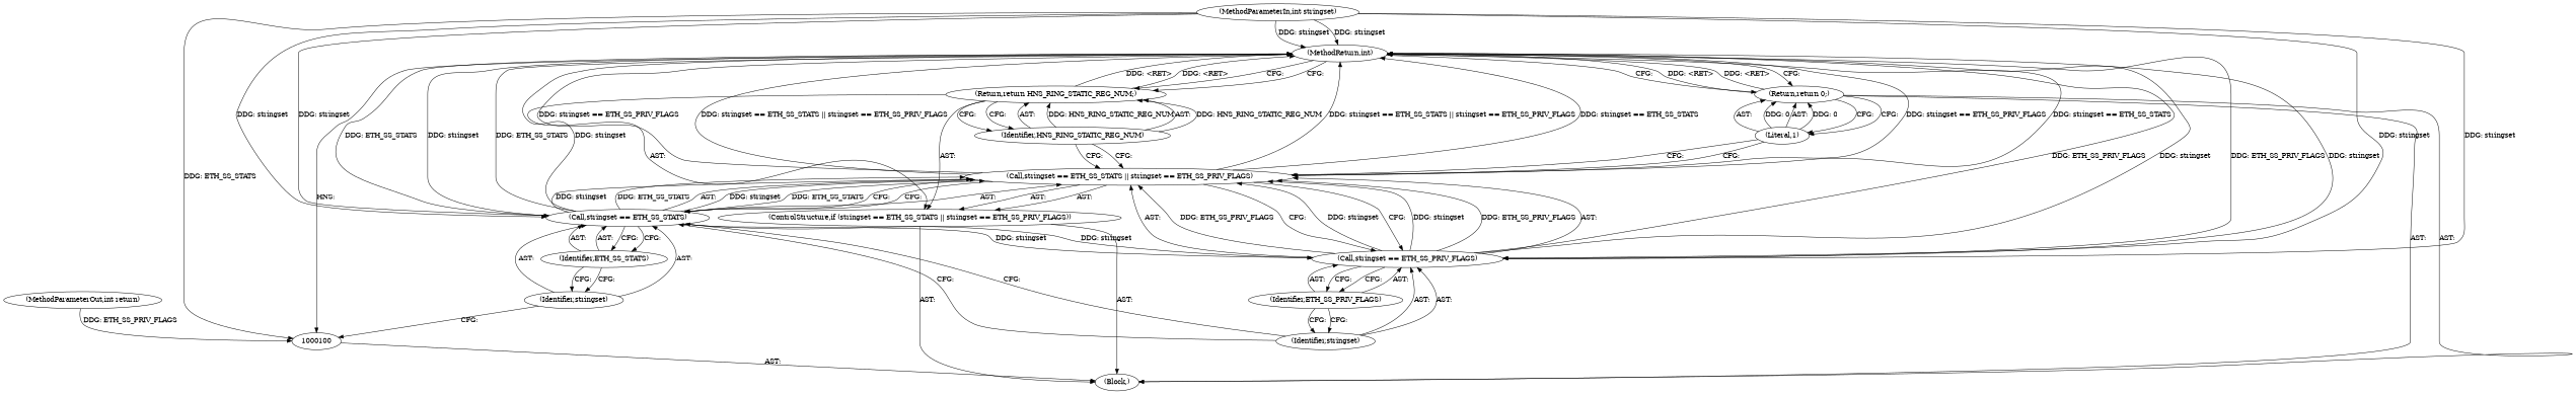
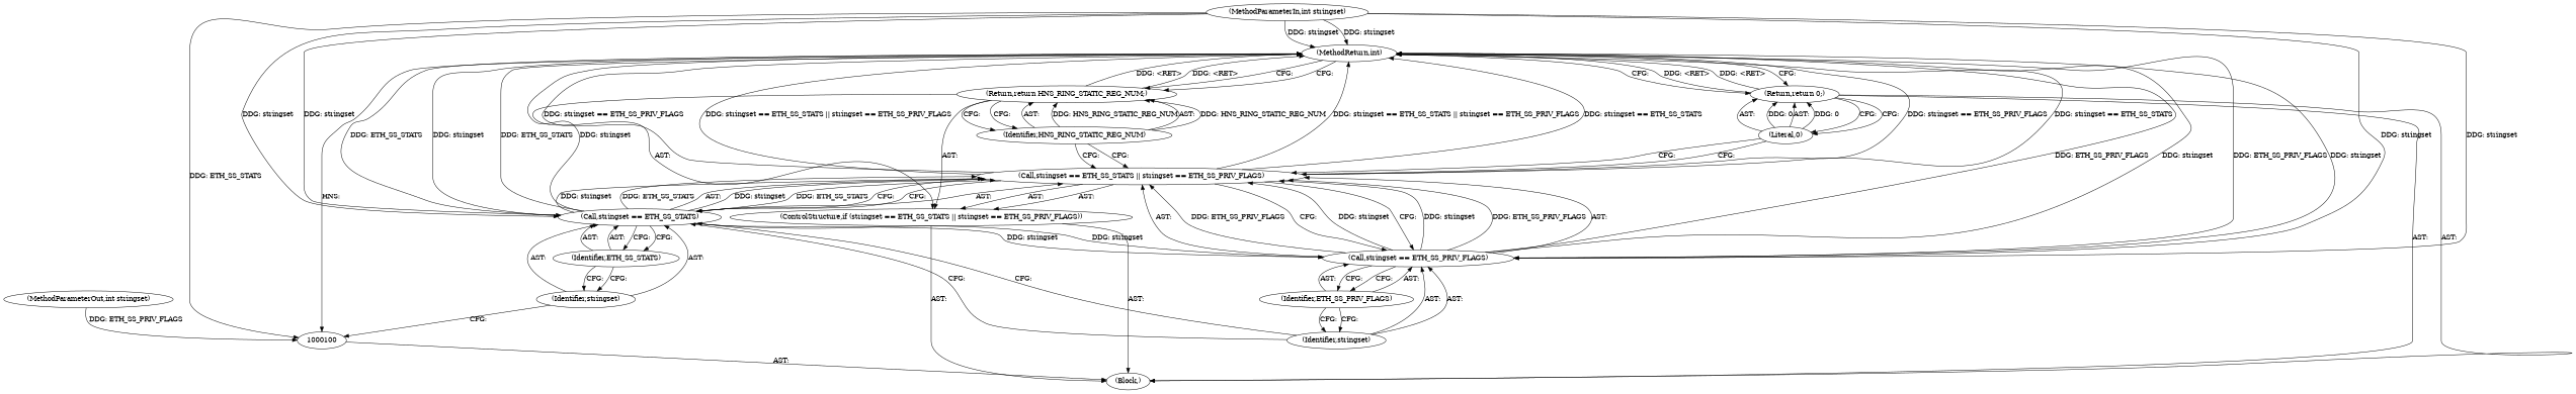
  digraph {
    n1 [label="(MethodReturn,int)"]
    n2 [label="(Return,return HNS_RING_STATIC_REG_NUM;)"]
    n3 [label="(Return,return 0;)"]
    1000100
    n5 [label="(ControlStructure,if (stringset == ETH_SS_STATS || stringset == ETH_SS_PRIV_FLAGS))"]
    n6 [label="(Identifier,HNS_RING_STATIC_REG_NUM)"]
    n7 [label="(Block,)"]
-   n8 [label="(Literal,1)"]
+   n8 [label="(Literal,0)"]
    n9 [label="(MethodParameterIn,int stringset)"]
    n10 [label="(Call,stringset == ETH_SS_PRIV_FLAGS)"]
    n11 [label="(Call,stringset == ETH_SS_STATS)"]
    n12 [label="(Identifier,ETH_SS_PRIV_FLAGS)"]
    n13 [label="(Call,stringset == ETH_SS_STATS || stringset == ETH_SS_PRIV_FLAGS)"]
    n14 [label="(Identifier,ETH_SS_STATS)"]
-   n15 [label="(MethodParameterOut,int return)"]
+   n15 [label="(MethodParameterOut,int stringset)"]
    n16 [label="(Identifier,stringset)"]
    n17 [label="(Identifier,stringset)"]
    n1 -> n2 [label="CFG: "]
    n1 -> n2 [label="CFG: "]
    n1 -> n3 [label="CFG: "]
    n1 -> n3 [label="CFG: "]
    n1 -> 1000100 [label="HNS: "]
    n2 -> n1 [label="DDG: <RET>"]
    n2 -> n1 [label="DDG: <RET>"]
    n2 -> n5 [label="AST: "]
    n2 -> n5 [label="AST: "]
    n2 -> n6 [label="CFG: "]
    n2 -> n6 [label="CFG: "]
    n3 -> n1 [label="DDG: <RET>"]
    n3 -> n1 [label="DDG: <RET>"]
    n3 -> n7 [label="AST: "]
    n3 -> n7 [label="AST: "]
    n3 -> n8 [label="CFG: "]
    n3 -> n8 [label="CFG: "]
    1000100 -> n7 [label="AST: "]
    n5 -> n7 [label="AST: "]
    n5 -> n7 [label="AST: "]
    n6 -> n2 [label="AST: "]
    n6 -> n2 [label="DDG: HNS_RING_STATIC_REG_NUM"]
    n6 -> n2 [label="AST: "]
    n6 -> n2 [label="DDG: HNS_RING_STATIC_REG_NUM"]
    n6 -> n13 [label="CFG: "]
    n6 -> n13 [label="CFG: "]
    n8 -> n3 [label="AST: "]
    n8 -> n3 [label="DDG: 0"]
    n8 -> n3 [label="AST: "]
    n8 -> n3 [label="DDG: 0"]
    n8 -> n13 [label="CFG: "]
    n8 -> n13 [label="CFG: "]
    n9 -> n1 [label="DDG: stringset"]
    n9 -> n1 [label="DDG: stringset"]
    n9 -> 1000100 [label="DDG: ETH_SS_STATS"]
    n9 -> n10 [label="DDG: stringset"]
    n9 -> n10 [label="DDG: stringset"]
    n9 -> n11 [label="DDG: stringset"]
    n9 -> n11 [label="DDG: stringset"]
    n10 -> n1 [label="DDG: ETH_SS_PRIV_FLAGS"]
    n10 -> n1 [label="DDG: stringset"]
    n10 -> n1 [label="DDG: ETH_SS_PRIV_FLAGS"]
    n10 -> n1 [label="DDG: stringset"]
    n10 -> n12 [label="CFG: "]
    n10 -> n12 [label="CFG: "]
    n10 -> n13 [label="AST: "]
    n10 -> n13 [label="DDG: stringset"]
    n10 -> n13 [label="DDG: ETH_SS_PRIV_FLAGS"]
    n10 -> n13 [label="AST: "]
    n10 -> n13 [label="DDG: stringset"]
    n10 -> n13 [label="DDG: ETH_SS_PRIV_FLAGS"]
    n11 -> n1 [label="DDG: ETH_SS_STATS"]
    n11 -> n1 [label="DDG: stringset"]
    n11 -> n1 [label="DDG: ETH_SS_STATS"]
    n11 -> n1 [label="DDG: stringset"]
    n11 -> n10 [label="DDG: stringset"]
    n11 -> n10 [label="DDG: stringset"]
    n11 -> n13 [label="AST: "]
    n11 -> n13 [label="DDG: stringset"]
    n11 -> n13 [label="DDG: ETH_SS_STATS"]
    n11 -> n13 [label="AST: "]
    n11 -> n13 [label="DDG: stringset"]
    n11 -> n13 [label="DDG: ETH_SS_STATS"]
    n11 -> n14 [label="CFG: "]
    n11 -> n14 [label="CFG: "]
    n12 -> n10 [label="AST: "]
    n12 -> n10 [label="AST: "]
    n12 -> n17 [label="CFG: "]
    n12 -> n17 [label="CFG: "]
    n13 -> n1 [label="DDG: stringset == ETH_SS_PRIV_FLAGS"]
    n13 -> n1 [label="DDG: stringset == ETH_SS_STATS || stringset == ETH_SS_PRIV_FLAGS"]
    n13 -> n1 [label="DDG: stringset == ETH_SS_STATS"]
    n13 -> n1 [label="DDG: stringset == ETH_SS_PRIV_FLAGS"]
    n13 -> n1 [label="DDG: stringset == ETH_SS_STATS || stringset == ETH_SS_PRIV_FLAGS"]
    n13 -> n1 [label="DDG: stringset == ETH_SS_STATS"]
    n13 -> n5 [label="AST: "]
    n13 -> n5 [label="AST: "]
    n13 -> n10 [label="CFG: "]
    n13 -> n10 [label="CFG: "]
    n13 -> n11 [label="CFG: "]
    n13 -> n11 [label="CFG: "]
    n14 -> n11 [label="AST: "]
    n14 -> n11 [label="AST: "]
    n14 -> n16 [label="CFG: "]
    n14 -> n16 [label="CFG: "]
    n15 -> 1000100 [label="DDG: ETH_SS_PRIV_FLAGS"]
    n16 -> 1000100 [label="CFG: "]
    n16 -> n11 [label="AST: "]
    n16 -> n11 [label="AST: "]
    n17 -> n10 [label="AST: "]
    n17 -> n10 [label="AST: "]
    n17 -> n11 [label="CFG: "]
    n17 -> n11 [label="CFG: "]
  }
